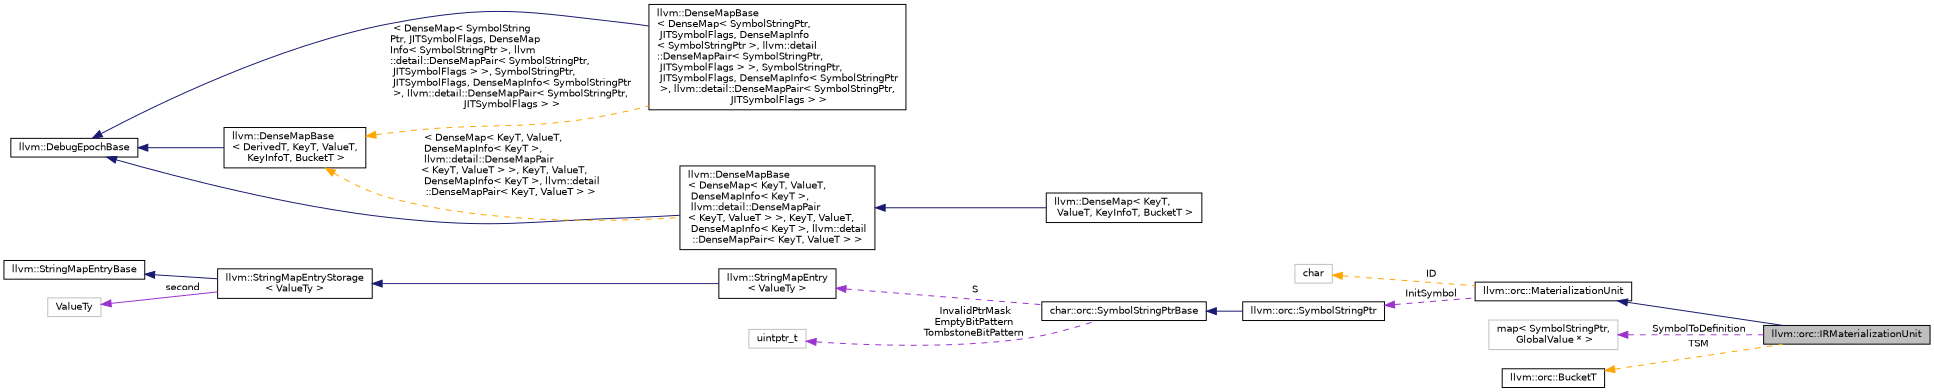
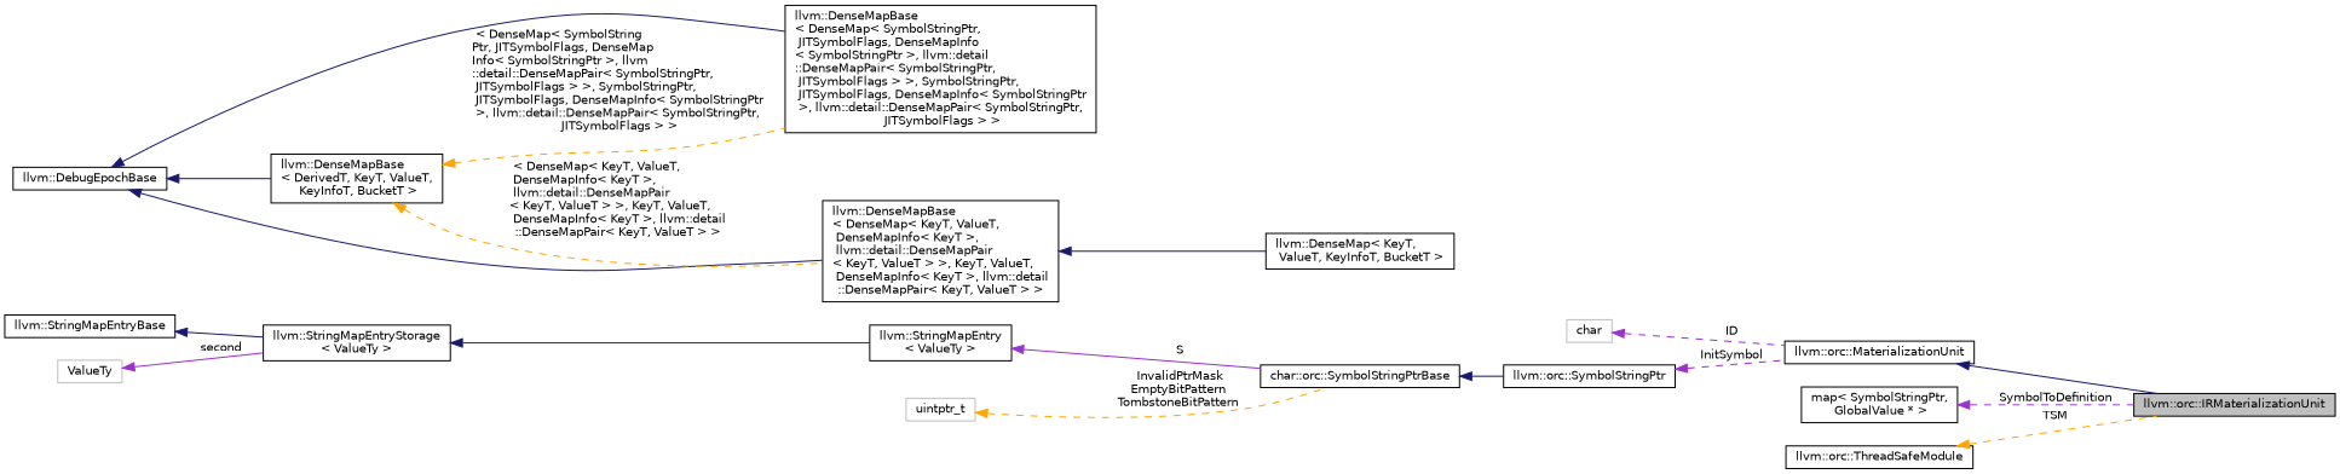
  digraph {
    rankdir=LR
    node [color=black fontname=Helvetica fontsize=10 shape=record]
    edge [color=midnightblue dir=back fontname=Helvetica fontsize=10 labelfontname=Helvetica labelfontsize=10 style=solid]
    n1 [fillcolor=grey75 fontcolor=black height=0.2 label="llvm::orc::IRMaterializationUnit" style=filled width=0.4]
    n2 [height=0.2 label="llvm::orc::MaterializationUnit" width=0.4]
    n3 [height=0.2 label="llvm::DenseMapBase\l\< DenseMap\< SymbolStringPtr,\l JITSymbolFlags, DenseMapInfo\l\< SymbolStringPtr \>, llvm::detail\l::DenseMapPair\< SymbolStringPtr,\l JITSymbolFlags \> \>, SymbolStringPtr,\l JITSymbolFlags, DenseMapInfo\< SymbolStringPtr\l \>, llvm::detail::DenseMapPair\< SymbolStringPtr,\l JITSymbolFlags \> \>" width=0.4]
    n4 [height=0.2 label="llvm::DebugEpochBase" width=0.4]
    n5 [height=0.2 label="llvm::DenseMapBase\l\< DerivedT, KeyT, ValueT,\l KeyInfoT, BucketT \>" width=0.4]
    n6 [height=0.2 label="llvm::DenseMapBase\l\< DenseMap\< KeyT, ValueT,\l DenseMapInfo\< KeyT \>,\l llvm::detail::DenseMapPair\l\< KeyT, ValueT \> \>, KeyT, ValueT,\l DenseMapInfo\< KeyT \>, llvm::detail\l::DenseMapPair\< KeyT, ValueT \> \>" width=0.4]
    n7 [height=0.2 label="llvm::DenseMap\< KeyT,\l ValueT, KeyInfoT, BucketT \>" width=0.4]
    n8 [color=grey75 height=0.2 label=char width=0.4]
    n9 [height=0.2 label="llvm::orc::SymbolStringPtr" width=0.4]
    n10 [height=0.2 label="char::orc::SymbolStringPtrBase" width=0.4]
    n11 [height=0.2 label="llvm::StringMapEntry\l\< ValueTy \>" width=0.4]
    n12 [height=0.2 label="llvm::StringMapEntryStorage\l\< ValueTy \>" width=0.4]
    n13 [height=0.2 label="llvm::StringMapEntryBase" width=0.4]
    n14 [color=grey75 height=0.2 label=ValueTy width=0.4]
    n15 [color=grey75 height=0.2 label=uintptr_t width=0.4]
-   n16 [color=grey75 height=0.2 label="map\< SymbolStringPtr,\l GlobalValue * \>" width=0.4]
-   n17 [height=0.2 label="llvm::orc::BucketT" width=0.4]
+   n16 [height=0.2 label="map\< SymbolStringPtr,\l GlobalValue * \>" width=0.4]
+   n17 [height=0.2 label="llvm::orc::ThreadSafeModule" width=0.4]
    n2 -> n1
    n4 -> n3
    n4 -> n5
    n4 -> n6
    n5 -> n3 [color=orange label=" \< DenseMap\< SymbolString\lPtr, JITSymbolFlags, DenseMap\lInfo\< SymbolStringPtr \>, llvm\l::detail::DenseMapPair\< SymbolStringPtr,\l JITSymbolFlags \> \>, SymbolStringPtr,\l JITSymbolFlags, DenseMapInfo\< SymbolStringPtr\l \>, llvm::detail::DenseMapPair\< SymbolStringPtr,\l JITSymbolFlags \> \>" style=dashed]
    n5 -> n6 [color=orange label=" \< DenseMap\< KeyT, ValueT,\l DenseMapInfo\< KeyT \>,\l llvm::detail::DenseMapPair\l\< KeyT, ValueT \> \>, KeyT, ValueT,\l DenseMapInfo\< KeyT \>, llvm::detail\l::DenseMapPair\< KeyT, ValueT \> \>" style=dashed]
    n6 -> n7
-   n8 -> n2 [color=orange label=" ID" style=dashed]
+   n8 -> n2 [color=darkorchid3 label=" ID" style=dashed]
    n9 -> n2 [color=darkorchid3 label=" InitSymbol" style=dashed]
    n10 -> n9
-   n11 -> n10 [color=darkorchid3 label=" S" style=dashed]
+   n11 -> n10 [color=darkorchid3 label=" S"]
    n12 -> n11
    n13 -> n12
    n14 -> n12 [color=darkorchid3 label=" second"]
-   n15 -> n10 [color=darkorchid3 label=" InvalidPtrMask\nEmptyBitPattern\nTombstoneBitPattern" style=dashed]
+   n15 -> n10 [color=orange label=" InvalidPtrMask\nEmptyBitPattern\nTombstoneBitPattern" style=dashed]
    n16 -> n1 [color=darkorchid3 label=" SymbolToDefinition" style=dashed]
    n17 -> n1 [color=orange label=" TSM" style=dashed]
  }
